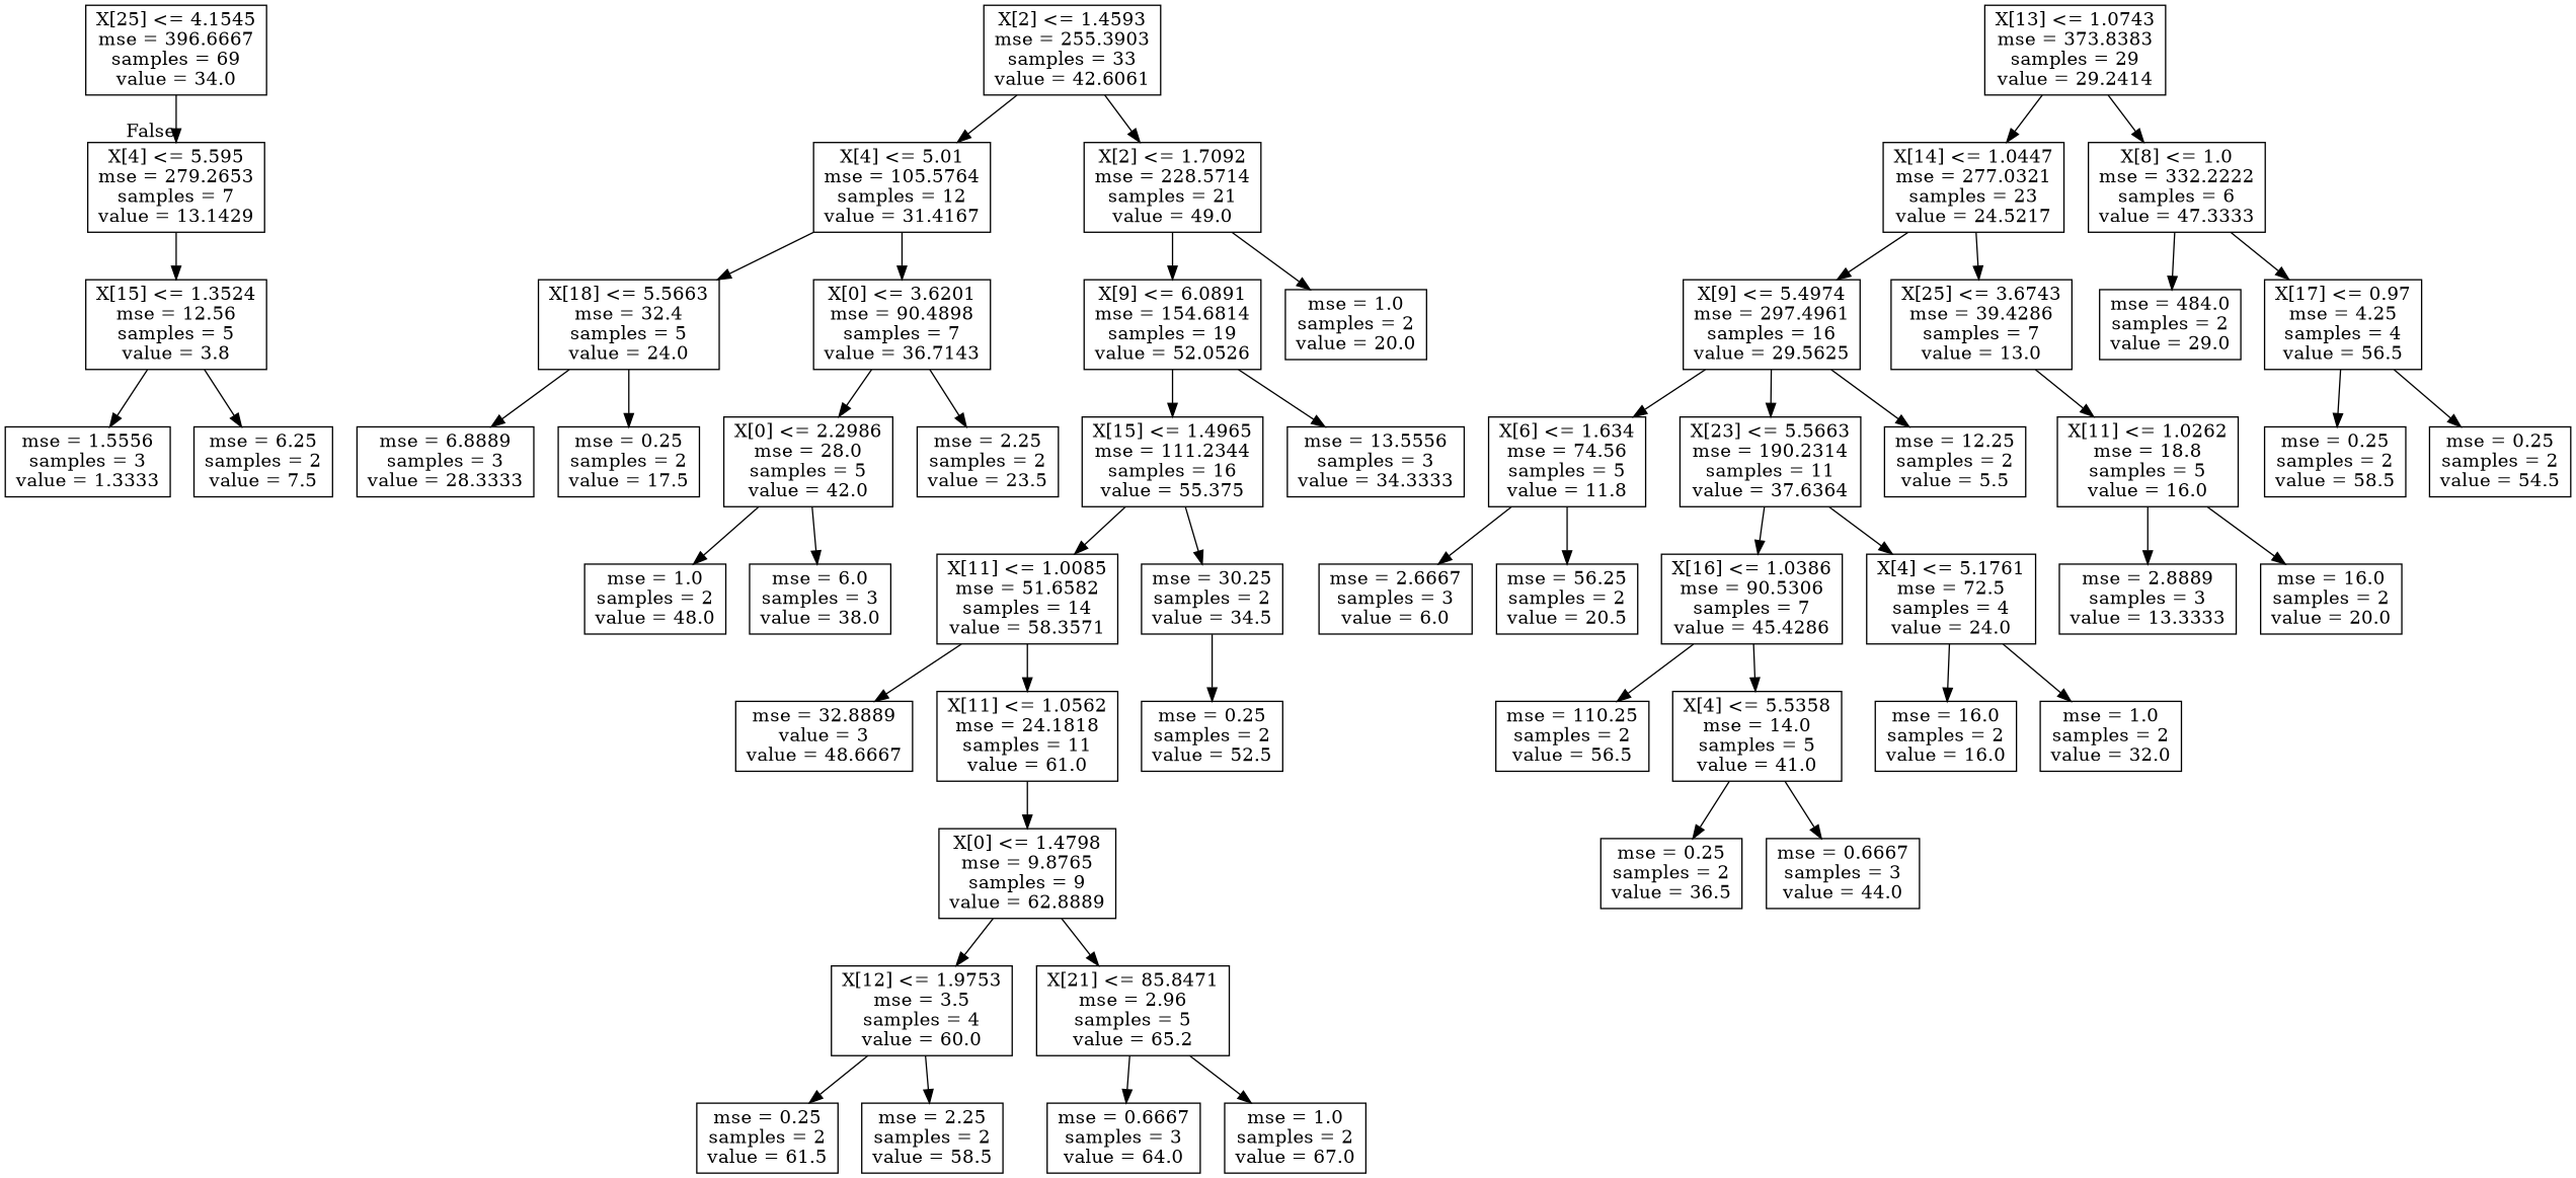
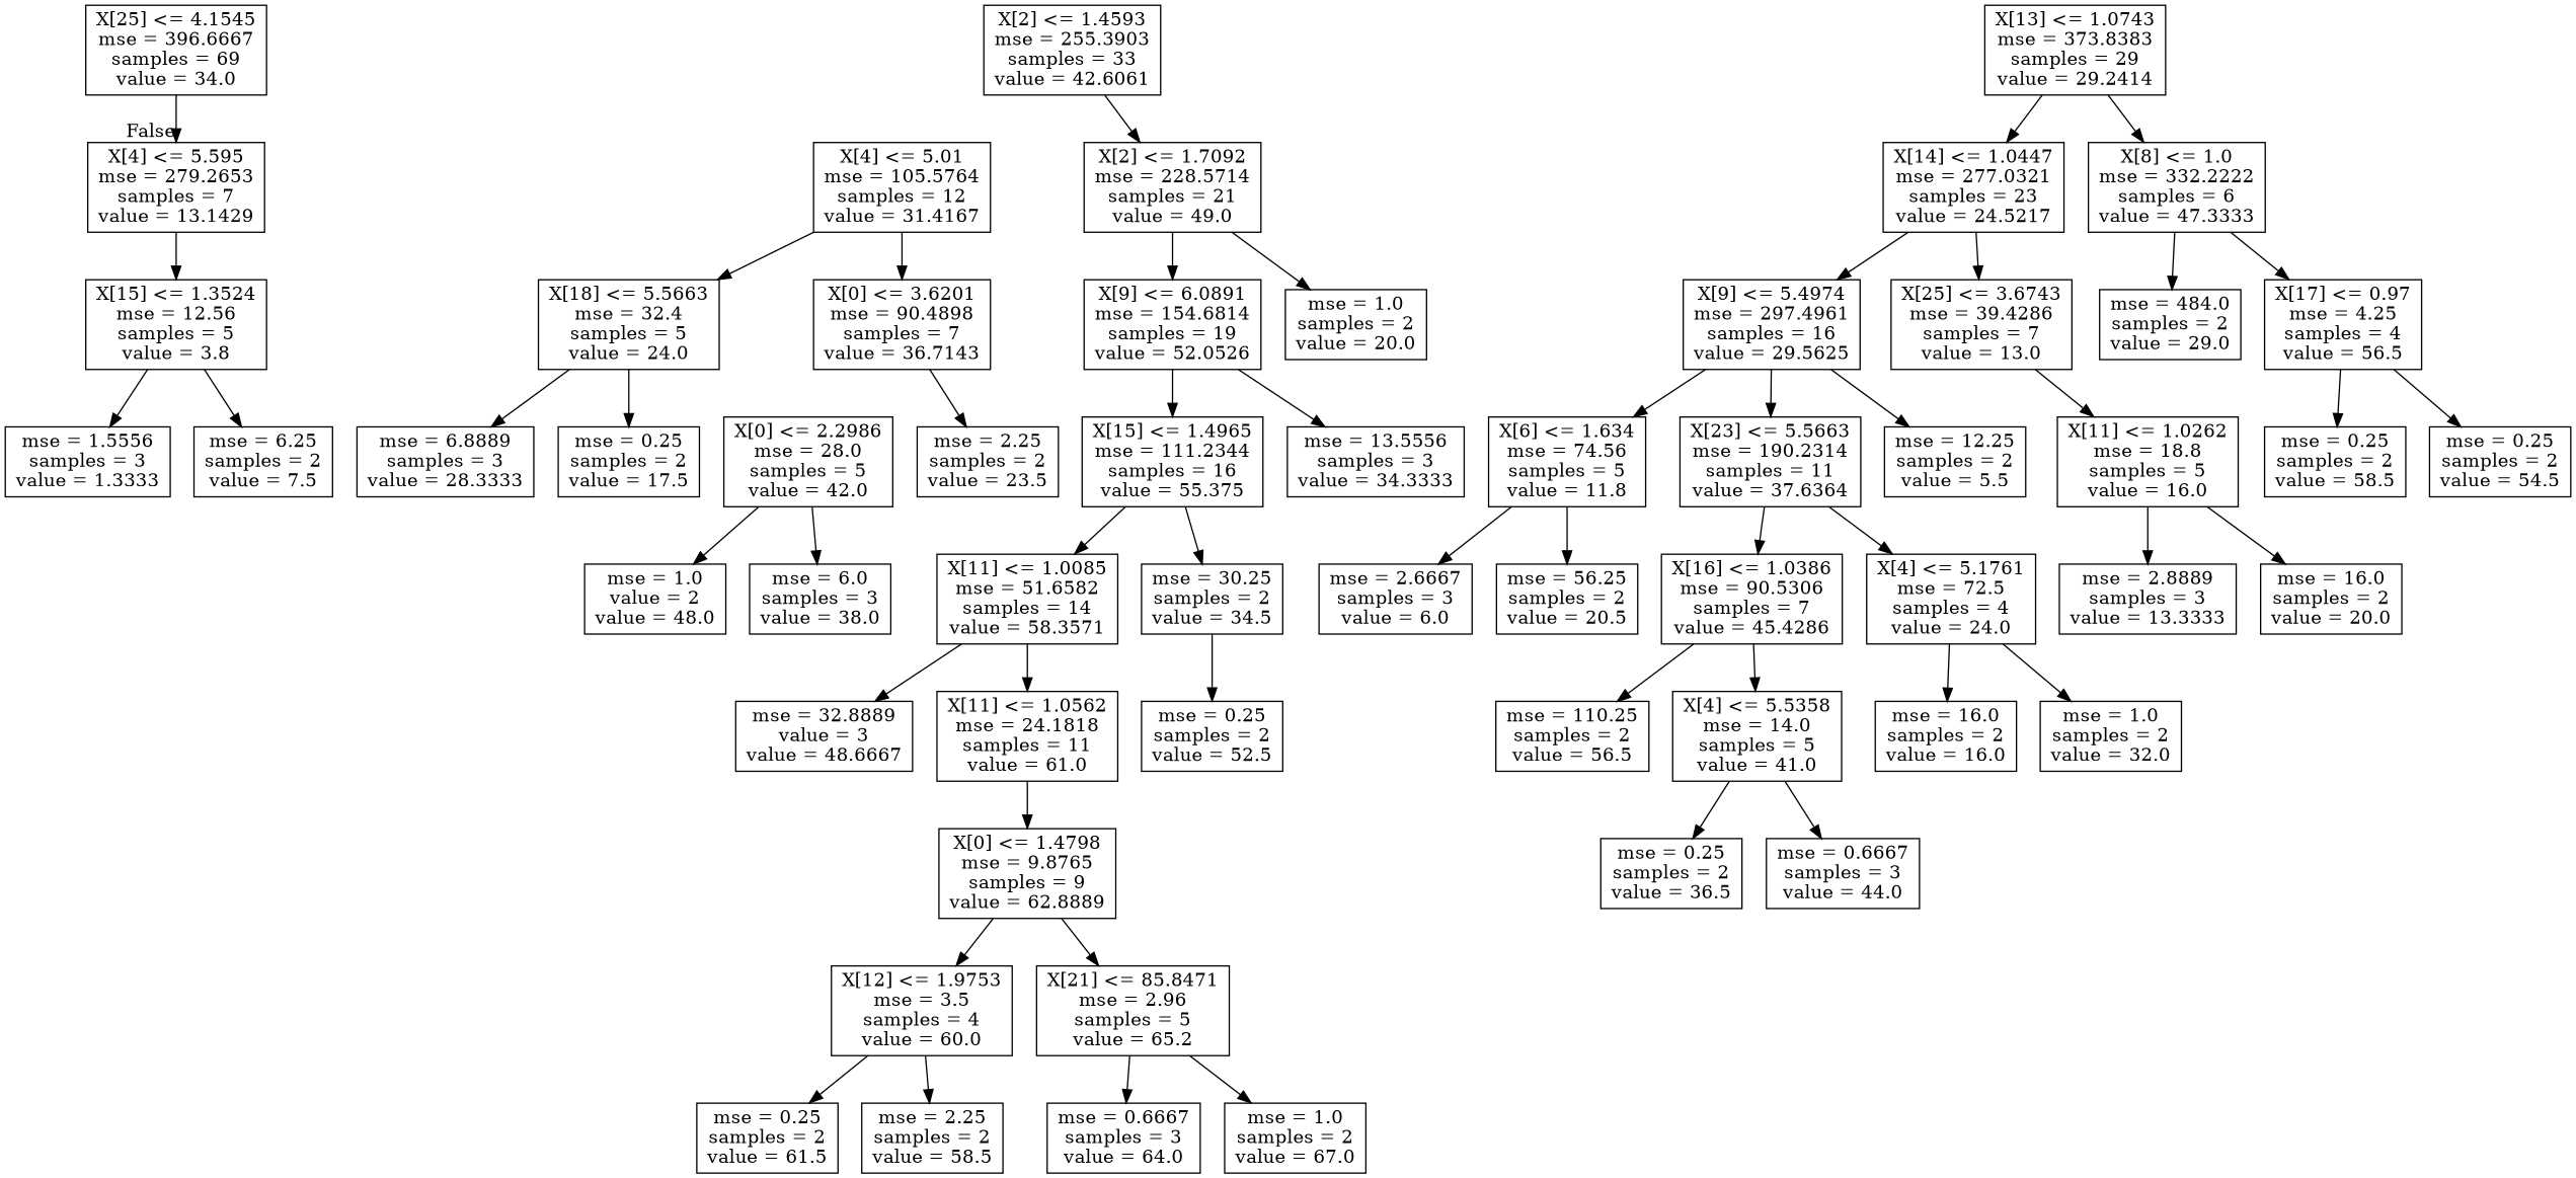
  digraph {
    node [shape=box]
    n1 [label="X[25] <= 4.1545\nmse = 396.6667\nsamples = 69\nvalue = 34.0"]
    n2 [label="X[4] <= 5.595\nmse = 279.2653\nsamples = 7\nvalue = 13.1429"]
    n3 [label="X[15] <= 1.3524\nmse = 12.56\nsamples = 5\nvalue = 3.8"]
    n4 [label="X[2] <= 1.4593\nmse = 255.3903\nsamples = 33\nvalue = 42.6061"]
    n5 [label="X[4] <= 5.01\nmse = 105.5764\nsamples = 12\nvalue = 31.4167"]
    n6 [label="X[2] <= 1.7092\nmse = 228.5714\nsamples = 21\nvalue = 49.0"]
    n7 [label="X[13] <= 1.0743\nmse = 373.8383\nsamples = 29\nvalue = 29.2414"]
    n8 [label="X[14] <= 1.0447\nmse = 277.0321\nsamples = 23\nvalue = 24.5217"]
    n9 [label="X[8] <= 1.0\nmse = 332.2222\nsamples = 6\nvalue = 47.3333"]
    n10 [label="X[18] <= 5.5663\nmse = 32.4\nsamples = 5\nvalue = 24.0"]
    n11 [label="X[0] <= 3.6201\nmse = 90.4898\nsamples = 7\nvalue = 36.7143"]
    n12 [label="X[9] <= 6.0891\nmse = 154.6814\nsamples = 19\nvalue = 52.0526"]
    n13 [label="mse = 1.0\nsamples = 2\nvalue = 20.0"]
    n14 [label="mse = 6.8889\nsamples = 3\nvalue = 28.3333"]
    n15 [label="mse = 0.25\nsamples = 2\nvalue = 17.5"]
    n16 [label="X[0] <= 2.2986\nmse = 28.0\nsamples = 5\nvalue = 42.0"]
    n17 [label="mse = 2.25\nsamples = 2\nvalue = 23.5"]
-   n18 [label="mse = 1.0\nsamples = 2\nvalue = 48.0"]
+   n18 [label="mse = 1.0\nvalue = 2\nvalue = 48.0"]
    n19 [label="mse = 6.0\nsamples = 3\nvalue = 38.0"]
    n20 [label="X[15] <= 1.4965\nmse = 111.2344\nsamples = 16\nvalue = 55.375"]
    n21 [label="mse = 13.5556\nsamples = 3\nvalue = 34.3333"]
    n22 [label="X[11] <= 1.0085\nmse = 51.6582\nsamples = 14\nvalue = 58.3571"]
    n23 [label="mse = 30.25\nsamples = 2\nvalue = 34.5"]
    n24 [label="mse = 32.8889\nvalue = 3\nvalue = 48.6667"]
    n25 [label="X[11] <= 1.0562\nmse = 24.1818\nsamples = 11\nvalue = 61.0"]
    n26 [label="mse = 0.25\nsamples = 2\nvalue = 52.5"]
    n27 [label="X[0] <= 1.4798\nmse = 9.8765\nsamples = 9\nvalue = 62.8889"]
    n28 [label="X[12] <= 1.9753\nmse = 3.5\nsamples = 4\nvalue = 60.0"]
    n29 [label="X[21] <= 85.8471\nmse = 2.96\nsamples = 5\nvalue = 65.2"]
    n30 [label="mse = 0.25\nsamples = 2\nvalue = 61.5"]
    n31 [label="mse = 2.25\nsamples = 2\nvalue = 58.5"]
    n32 [label="mse = 0.6667\nsamples = 3\nvalue = 64.0"]
    n33 [label="mse = 1.0\nsamples = 2\nvalue = 67.0"]
    n34 [label="X[9] <= 5.4974\nmse = 297.4961\nsamples = 16\nvalue = 29.5625"]
    n35 [label="X[25] <= 3.6743\nmse = 39.4286\nsamples = 7\nvalue = 13.0"]
    n36 [label="mse = 484.0\nsamples = 2\nvalue = 29.0"]
    n37 [label="X[17] <= 0.97\nmse = 4.25\nsamples = 4\nvalue = 56.5"]
    n38 [label="X[6] <= 1.634\nmse = 74.56\nsamples = 5\nvalue = 11.8"]
    n39 [label="X[23] <= 5.5663\nmse = 190.2314\nsamples = 11\nvalue = 37.6364"]
    n40 [label="mse = 12.25\nsamples = 2\nvalue = 5.5"]
    n41 [label="X[11] <= 1.0262\nmse = 18.8\nsamples = 5\nvalue = 16.0"]
    n42 [label="mse = 2.6667\nsamples = 3\nvalue = 6.0"]
    n43 [label="mse = 56.25\nsamples = 2\nvalue = 20.5"]
    n44 [label="X[16] <= 1.0386\nmse = 90.5306\nsamples = 7\nvalue = 45.4286"]
    n45 [label="X[4] <= 5.1761\nmse = 72.5\nsamples = 4\nvalue = 24.0"]
    n46 [label="mse = 110.25\nsamples = 2\nvalue = 56.5"]
    n47 [label="X[4] <= 5.5358\nmse = 14.0\nsamples = 5\nvalue = 41.0"]
    n48 [label="mse = 16.0\nsamples = 2\nvalue = 16.0"]
    n49 [label="mse = 1.0\nsamples = 2\nvalue = 32.0"]
    n50 [label="mse = 0.25\nsamples = 2\nvalue = 36.5"]
    n51 [label="mse = 0.6667\nsamples = 3\nvalue = 44.0"]
    n52 [label="mse = 2.8889\nsamples = 3\nvalue = 13.3333"]
    n53 [label="mse = 16.0\nsamples = 2\nvalue = 20.0"]
    n54 [label="mse = 0.25\nsamples = 2\nvalue = 58.5"]
    n55 [label="mse = 0.25\nsamples = 2\nvalue = 54.5"]
    n56 [label="mse = 1.5556\nsamples = 3\nvalue = 1.3333"]
    n57 [label="mse = 6.25\nsamples = 2\nvalue = 7.5"]
    n1 -> n2 [headlabel=False labelangle=-45 labeldistance=2.5]
    n2 -> n3
    n3 -> n56
    n3 -> n57
-   n4 -> n5
    n4 -> n6
    n5 -> n10
    n5 -> n11
    n6 -> n12
    n6 -> n13
    n7 -> n8
    n7 -> n9
    n8 -> n34
    n8 -> n35
    n9 -> n36
    n9 -> n37
    n10 -> n14
    n10 -> n15
-   n11 -> n16
    n11 -> n17
    n12 -> n20
    n12 -> n21
    n16 -> n18
    n16 -> n19
    n20 -> n22
    n20 -> n23
    n22 -> n24
    n22 -> n25
    n23 -> n26
    n25 -> n27
    n27 -> n28
    n27 -> n29
    n28 -> n30
    n28 -> n31
    n29 -> n32
    n29 -> n33
    n34 -> n38
    n34 -> n39
    n34 -> n40
    n35 -> n41
    n37 -> n54
    n37 -> n55
    n38 -> n42
    n38 -> n43
    n39 -> n44
    n39 -> n45
    n41 -> n52
    n41 -> n53
    n44 -> n46
    n44 -> n47
    n45 -> n48
    n45 -> n49
    n47 -> n50
    n47 -> n51
  }
